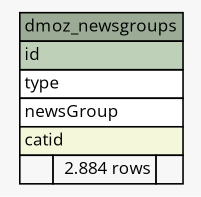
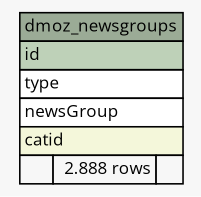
  digraph {
    bgcolor="#f7f7f7"
    rankdir=RL
    fontname="Open Sans"
-   n1 [fontname="Open Sans" fontsize=11 label=<     <TABLE BORDER="0" CELLBORDER="1" CELLSPACING="0" BGCOLOR="#ffffff">       <TR><TD PORT="dmoz_newsgroups.heading" COLSPAN="3" BGCOLOR="#9bab96" ALIGN="CENTER">dmoz_newsgroups</TD></TR>       <TR><TD PORT="id" COLSPAN="3" BGCOLOR="#bed1b8" ALIGN="LEFT">id</TD></TR>       <TR><TD PORT="type" COLSPAN="3" ALIGN="LEFT">type</TD></TR>       <TR><TD PORT="newsGroup" COLSPAN="3" ALIGN="LEFT">newsGroup</TD></TR>       <TR><TD PORT="catid" COLSPAN="3" BGCOLOR="#f4f7da" ALIGN="LEFT">catid</TD></TR>       <TR><TD ALIGN="LEFT" BGCOLOR="#f7f7f7">  </TD><TD ALIGN="RIGHT" BGCOLOR="#f7f7f7">2.884 rows</TD><TD ALIGN="RIGHT" BGCOLOR="#f7f7f7">  </TD></TR>     </TABLE>> shape=plaintext]
+   n1 [fontname="Open Sans" fontsize=11 label=<     <TABLE BORDER="0" CELLBORDER="1" CELLSPACING="0" BGCOLOR="#ffffff">       <TR><TD PORT="dmoz_newsgroups.heading" COLSPAN="3" BGCOLOR="#9bab96" ALIGN="CENTER">dmoz_newsgroups</TD></TR>       <TR><TD PORT="id" COLSPAN="3" BGCOLOR="#bed1b8" ALIGN="LEFT">id</TD></TR>       <TR><TD PORT="type" COLSPAN="3" ALIGN="LEFT">type</TD></TR>       <TR><TD PORT="newsGroup" COLSPAN="3" ALIGN="LEFT">newsGroup</TD></TR>       <TR><TD PORT="catid" COLSPAN="3" BGCOLOR="#f4f7da" ALIGN="LEFT">catid</TD></TR>       <TR><TD ALIGN="LEFT" BGCOLOR="#f7f7f7">  </TD><TD ALIGN="RIGHT" BGCOLOR="#f7f7f7">2.888 rows</TD><TD ALIGN="RIGHT" BGCOLOR="#f7f7f7">  </TD></TR>     </TABLE>> shape=plaintext]
  }
